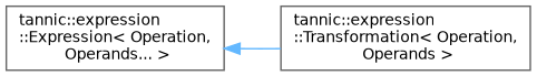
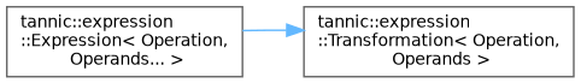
  digraph {
    rankdir=LR
    node [color=grey40 fillcolor=white fontname=Helvetica fontsize=10 shape=box style=filled]
    n1 [height=0.2 label="tannic::expression\l::Expression\< Operation,\l Operands... \>" width=0.4]
    n2 [height=0.2 label="tannic::expression\l::Transformation\< Operation,\l Operands \>" width=0.4]
-   n1 -> n2 [color=steelblue1 dir=back fontname=Helvetica fontsize=10 labelfontname=Helvetica labelfontsize=10 style=solid]
+   n2 -> n1 [color=steelblue1 dir=back fontname=Helvetica fontsize=10 labelfontname=Helvetica labelfontsize=10 style=solid]
  }
